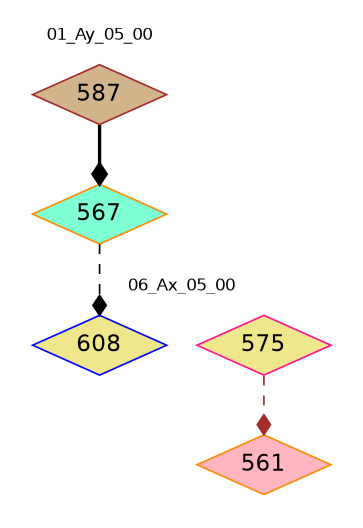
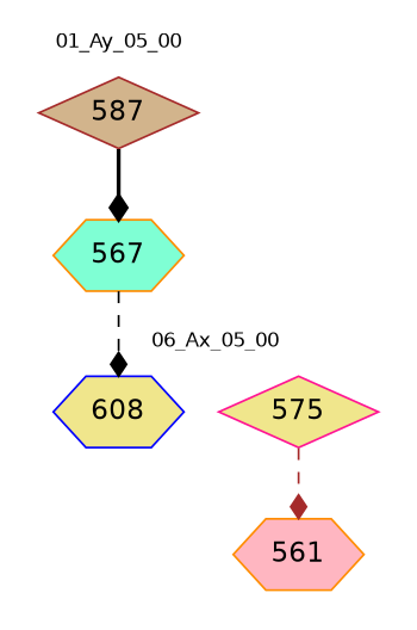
  digraph {
    fontname="DejaVu Sans"
    node [color=darkorange fillcolor=khaki fontname="DejaVu Sans" shape=diamond style=filled]
    edge [arrowhead=diamond color=black fontname="DejaVu Sans" style=dashed]
    n1 [color=brown fillcolor=tan label=587]
-   n2 [fillcolor=aquamarine label=567]
+   n2 [fillcolor=aquamarine label=567 shape=hexagon]
    n3 [color=deeppink label=575]
-   n4 [fillcolor=lightpink label=561]
-   n5 [color=blue label=608]
+   n4 [fillcolor=lightpink label=561 shape=hexagon]
+   n5 [color=blue label=608 shape=hexagon]
    subgraph cluster_1 {
      color=white
      fontsize=10
      label="01_Ay_05_00"
      n1
      n2
    }
    subgraph cluster_2 {
      color=white
      fontsize=10
      label="06_Ax_05_00"
      n3
      n4
      n5
    }
    n1 -> n2 [style=bold]
    n2 -> n5
    n3 -> n4 [color=brown]
  }
